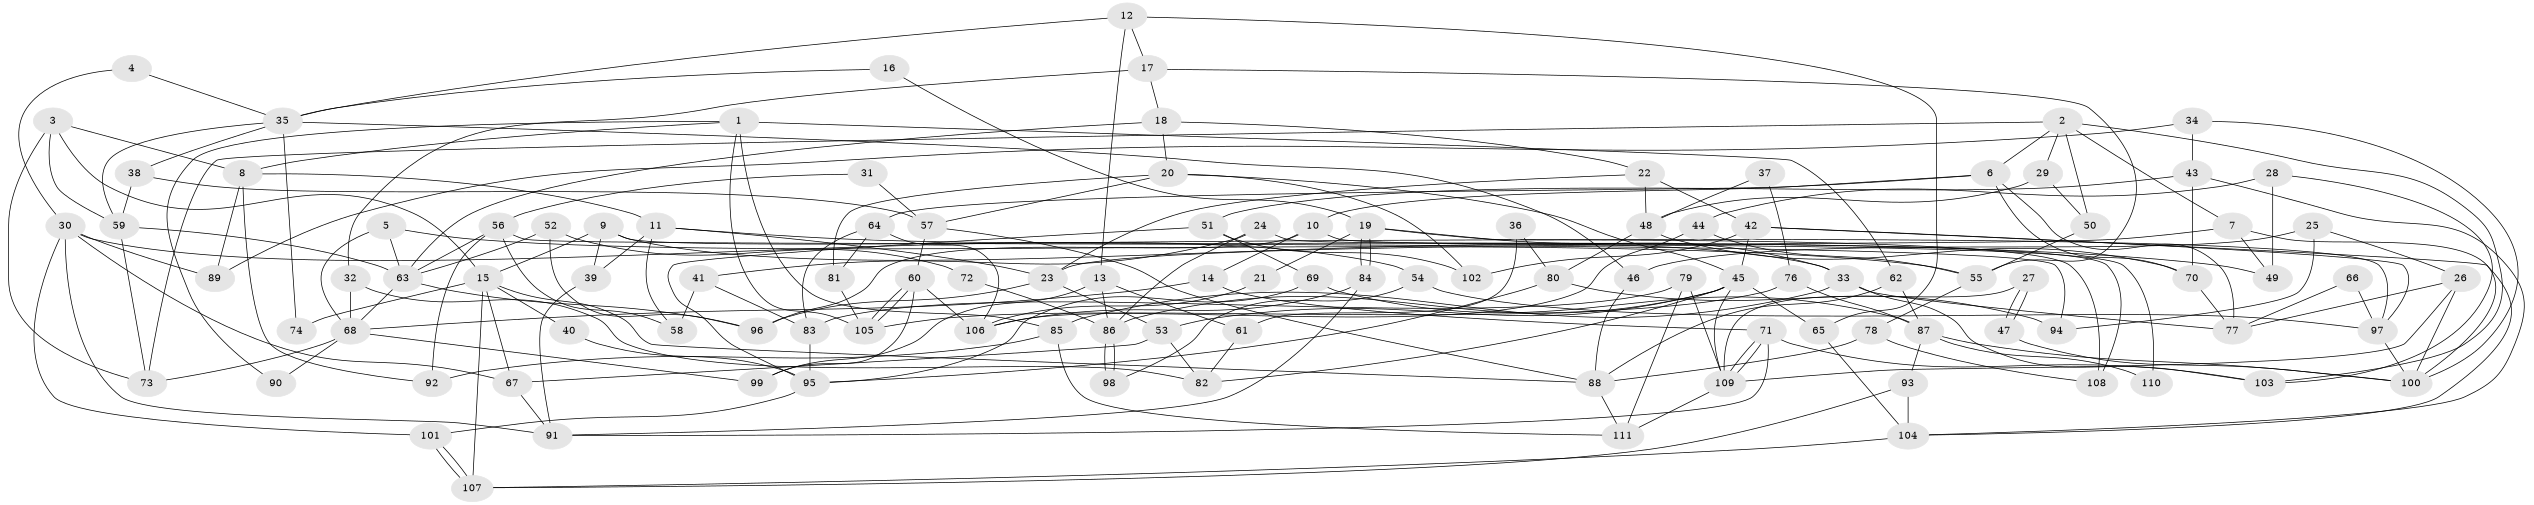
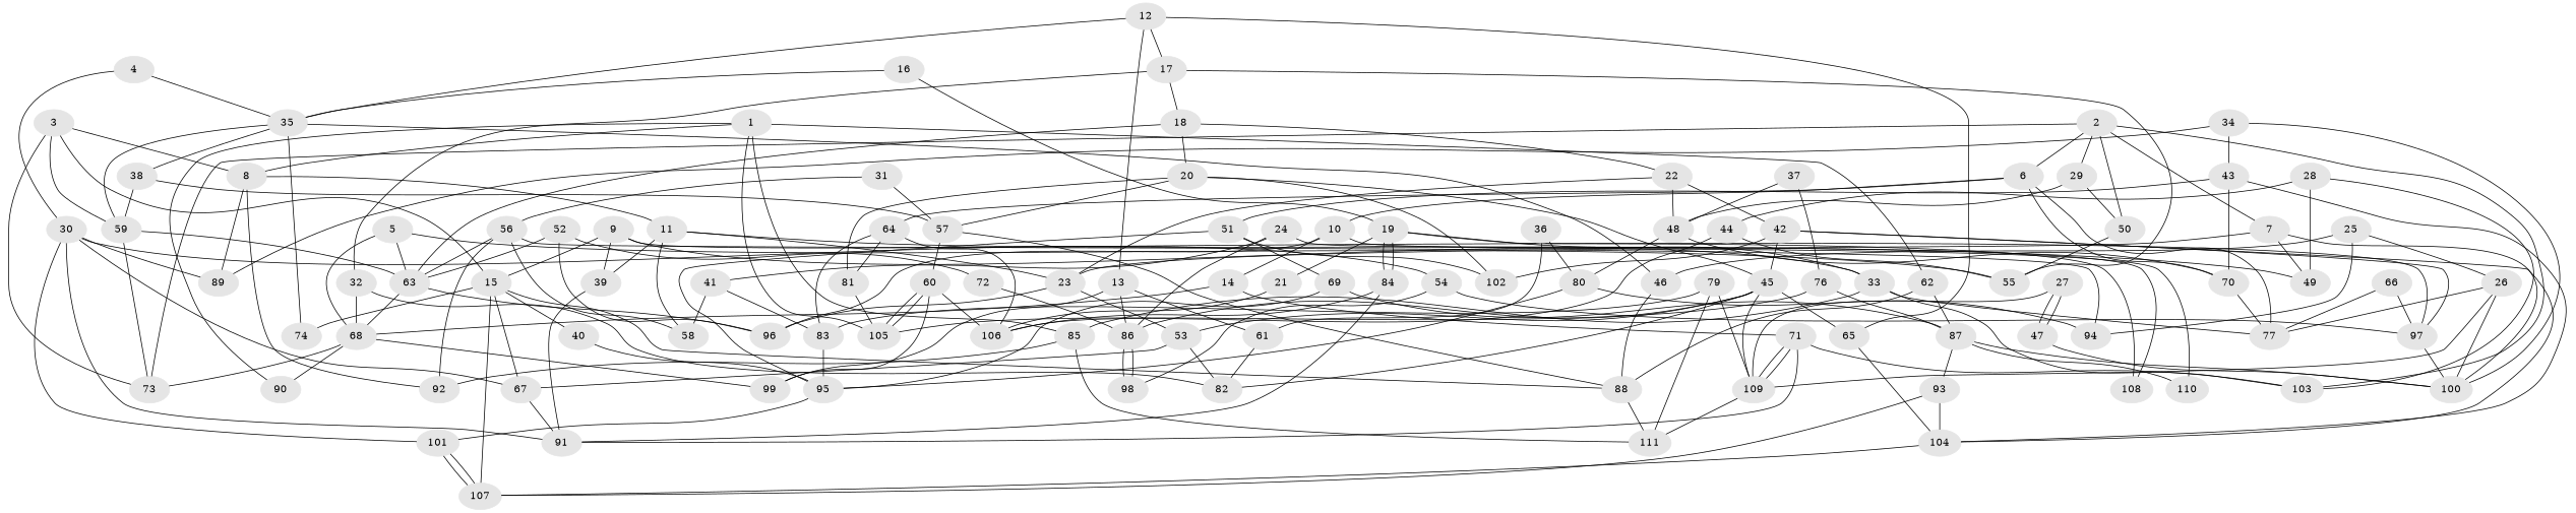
  graph {
    node [color=gray90 style=filled]
    1
    8
    62
    85
    90
    105
    11
    89
    92
    88
    87
    111
    2
    6
    7
    29
    50
    73
    103
    10
    64
    70
    77
    23
    49
    100
    48
    55
    3
    15
    59
    40
    67
    74
    107
    63
    4
    30
    35
    54
    91
    101
    46
    38
    5
    68
-   78
    96
    99
    14
    110
    81
    106
    83
    53
    39
    58
    9
    33
    108
    71
    12
    13
    17
    65
    61
    86
    18
    32
    104
    82
    84
    98
    109
    95
    16
    19
    21
    97
    20
    22
    45
    57
    102
    42
    60
    80
    24
    41
    25
    26
    94
    27
    47
    28
    44
    31
    56
    34
    43
    51
    36
    37
    76
    69
    52
    72
    93
    66
    79
    1 -- 8
    1 -- 62
    1 -- 85
    1 -- 90
    1 -- 105
    8 -- 11
    8 -- 89
    8 -- 92
    62 -- 88
    62 -- 87
    85 -- 92
    85 -- 111
    11 -- 23
    11 -- 49
    11 -- 39
    11 -- 58
    88 -- 111
    87 -- 100
    87 -- 110
    87 -- 93
    2 -- 6
    2 -- 7
    2 -- 29
    2 -- 50
    2 -- 73
    2 -- 103
    6 -- 10
    6 -- 64
    6 -- 70
    6 -- 77
    7 -- 23
    7 -- 49
    7 -- 100
    29 -- 50
    29 -- 48
    50 -- 55
    10 -- 96
    10 -- 14
    10 -- 110
    64 -- 81
    64 -- 106
    64 -- 83
    70 -- 77
    23 -- 96
    23 -- 53
    48 -- 70
    48 -- 80
-   55 -- 78
    3 -- 8
    3 -- 73
    3 -- 15
    3 -- 59
    15 -- 88
    15 -- 40
    15 -- 67
    15 -- 74
    15 -- 107
    59 -- 73
    59 -- 63
    40 -- 95
    67 -- 91
    63 -- 68
    63 -- 96
    4 -- 30
    4 -- 35
    30 -- 89
    30 -- 67
    30 -- 54
    30 -- 91
    30 -- 101
    35 -- 59
    35 -- 74
    35 -- 46
    35 -- 38
    54 -- 98
    54 -- 97
    101 -- 107
    101 -- 107
    46 -- 88
    38 -- 59
    38 -- 57
    5 -- 55
    5 -- 63
    5 -- 68
    68 -- 90
    68 -- 73
    68 -- 99
-   78 -- 88
-   78 -- 108
    14 -- 68
    14 -- 71
    81 -- 105
    83 -- 95
    53 -- 67
    53 -- 82
    39 -- 91
    9 -- 15
    9 -- 39
    9 -- 33
    9 -- 108
    33 -- 85
    33 -- 103
    33 -- 77
    71 -- 103
    71 -- 91
    71 -- 109
    71 -- 109
    12 -- 35
    12 -- 13
    12 -- 17
    12 -- 65
    13 -- 99
    13 -- 61
    13 -- 86
    17 -- 55
    17 -- 18
    17 -- 32
    65 -- 104
    61 -- 82
    86 -- 98
    86 -- 98
    18 -- 63
    18 -- 20
    18 -- 22
    32 -- 68
    32 -- 82
    104 -- 107
    84 -- 91
    84 -- 106
    109 -- 111
    95 -- 101
    16 -- 35
    16 -- 19
    19 -- 33
    19 -- 84
    19 -- 84
    19 -- 21
    19 -- 97
    21 -- 106
    97 -- 100
    20 -- 81
    20 -- 45
    20 -- 57
    20 -- 102
    22 -- 23
    22 -- 48
    22 -- 42
    45 -- 53
    45 -- 65
    45 -- 86
    45 -- 82
    45 -- 109
    57 -- 88
    57 -- 60
    42 -- 104
    42 -- 97
    42 -- 45
    42 -- 102
    60 -- 105
    60 -- 105
    60 -- 99
    60 -- 106
    80 -- 95
    80 -- 94
    24 -- 108
    24 -- 86
    24 -- 41
    41 -- 83
    41 -- 58
    25 -- 46
    25 -- 26
    25 -- 94
    26 -- 77
    26 -- 100
    26 -- 109
    27 -- 109
    27 -- 47
    27 -- 47
    47 -- 100
    28 -- 103
    28 -- 49
    28 -- 44
    44 -- 55
    44 -- 106
    31 -- 57
    31 -- 56
    56 -- 92
    56 -- 63
    56 -- 58
    56 -- 94
    34 -- 89
    34 -- 100
    34 -- 43
    43 -- 70
    43 -- 104
    43 -- 51
    51 -- 95
    51 -- 102
    51 -- 69
    36 -- 61
    36 -- 80
    37 -- 48
    37 -- 76
    76 -- 105
    76 -- 87
    69 -- 87
    69 -- 95
    52 -- 63
    52 -- 96
    52 -- 72
    72 -- 86
    93 -- 107
    93 -- 104
    66 -- 77
    66 -- 97
    79 -- 111
    79 -- 83
    79 -- 109
  }
